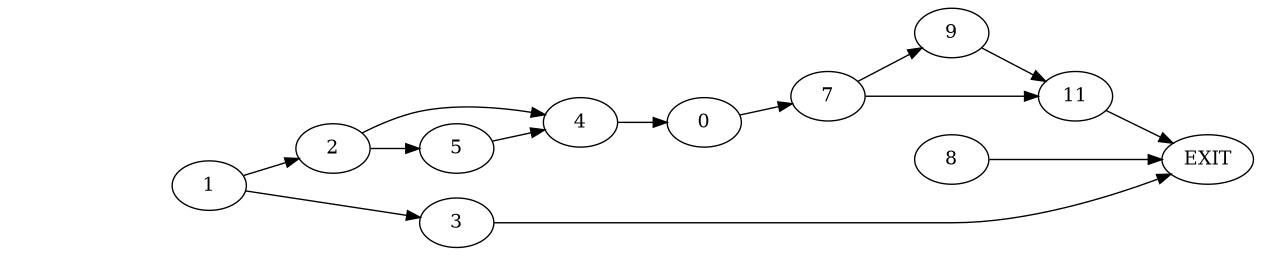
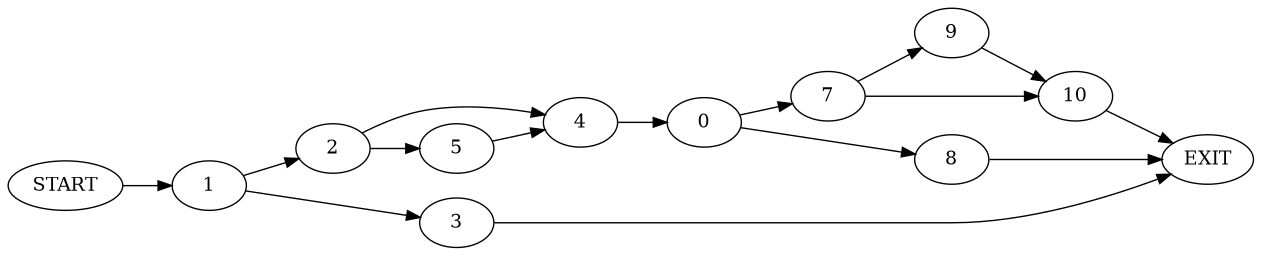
  digraph {
    rankdir=LR
+   n1 [label=START]
    1
    2
    3
    n5 [label=EXIT]
    4
    5
    n8 [label=0]
    7
    8
    9
-   10 [label=11]
+   10
+   n1 -> 1
    1 -> 2
    1 -> 3
    2 -> 4
    2 -> 5
    3 -> n5
    4 -> n8
    5 -> 4
    n8 -> 7
+   n8 -> 8
    7 -> 9
    7 -> 10
    8 -> n5
    9 -> 10
    10 -> n5
  }
